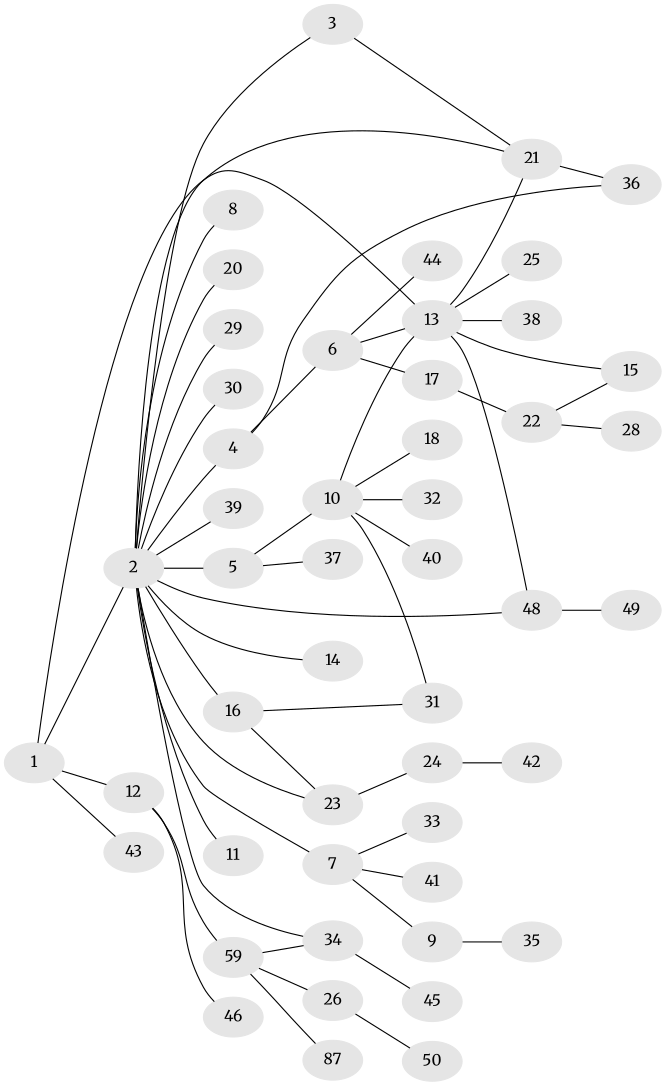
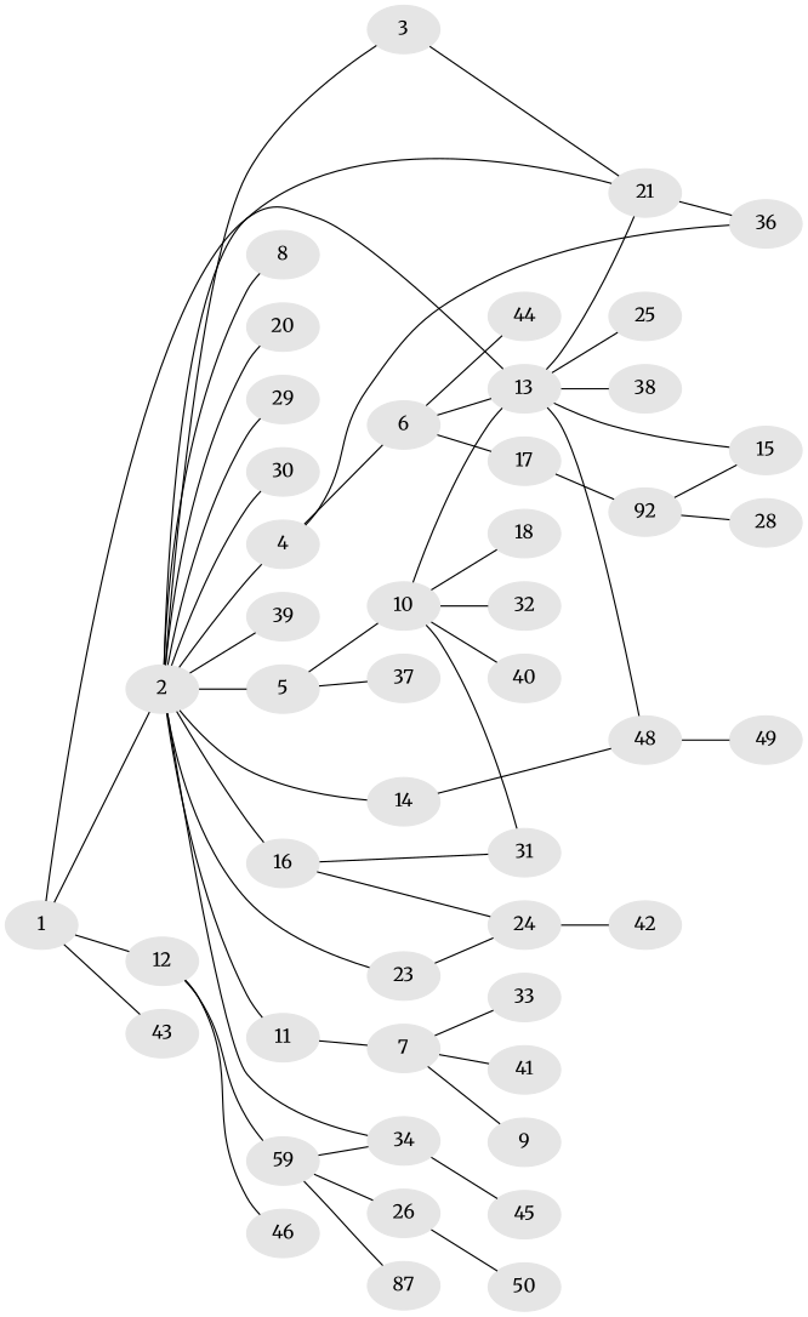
  graph {
    fontname=Merriweather
    rankdir=LR
    node [color=gray90 fontname=Merriweather style=filled]
    edge [fontname=Merriweather]
    1
    2
    12
    13
    43
    3
    4
    5
    7
    8
    11
    14
    16
    20
    21
    23
    29
    30
    34
    39
    48
    n22 [label=59]
    46
    15
    25
    38
    6
    36
    10
    37
    9
    33
    41
    31
    24
    45
    49
    17
    44
    18
    32
    40
-   22
-   35
+   22 [label=92]
    26
    n46 [label=87]
    28
    50
    42
    1 -- 2
    1 -- 12
    1 -- 13
    1 -- 43
    2 -- 3
    2 -- 4
    2 -- 5
-   2 -- 7
+   11 -- 7
    2 -- 8
    2 -- 11
    2 -- 14
    2 -- 16
    2 -- 20
    2 -- 21
    2 -- 23
    2 -- 29
    2 -- 30
    2 -- 34
    2 -- 39
-   2 -- 48
+   14 -- 48
    12 -- n22
    12 -- 46
    13 -- 21
    13 -- 48
    13 -- 15
    13 -- 25
    13 -- 38
    3 -- 21
    4 -- 6
    4 -- 36
    5 -- 10
    5 -- 37
    7 -- 9
    7 -- 33
    7 -- 41
-   16 -- 23
+   16 -- 24
    16 -- 31
    21 -- 36
    23 -- 24
    34 -- 45
    48 -- 49
    n22 -- 34
    n22 -- 26
    n22 -- n46
    6 -- 13
    6 -- 17
    6 -- 44
    10 -- 13
    10 -- 31
    10 -- 18
    10 -- 32
    10 -- 40
-   9 -- 35
    24 -- 42
    17 -- 22
    22 -- 15
    22 -- 28
    26 -- 50
  }
